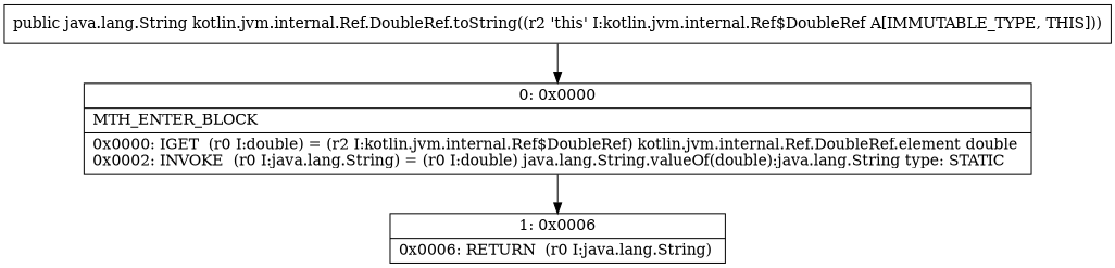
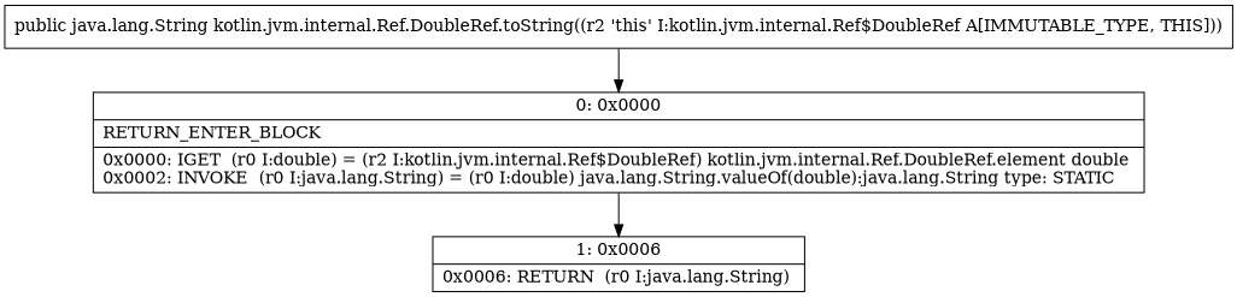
  digraph {
    node [shape=record]
-   n1 [label="{0\:\ 0x0000|MTH_ENTER_BLOCK\l|0x0000: IGET  (r0 I:double) = (r2 I:kotlin.jvm.internal.Ref$DoubleRef) kotlin.jvm.internal.Ref.DoubleRef.element double \l0x0002: INVOKE  (r0 I:java.lang.String) = (r0 I:double) java.lang.String.valueOf(double):java.lang.String type: STATIC \l}"]
+   n1 [label="{0\:\ 0x0000|RETURN_ENTER_BLOCK\l|0x0000: IGET  (r0 I:double) = (r2 I:kotlin.jvm.internal.Ref$DoubleRef) kotlin.jvm.internal.Ref.DoubleRef.element double \l0x0002: INVOKE  (r0 I:java.lang.String) = (r0 I:double) java.lang.String.valueOf(double):java.lang.String type: STATIC \l}"]
    n2 [label="{1\:\ 0x0006|0x0006: RETURN  (r0 I:java.lang.String) \l}"]
    n3 [label="{public java.lang.String kotlin.jvm.internal.Ref.DoubleRef.toString((r2 'this' I:kotlin.jvm.internal.Ref$DoubleRef A[IMMUTABLE_TYPE, THIS])) }"]
    n1 -> n2
    n3 -> n1
  }
